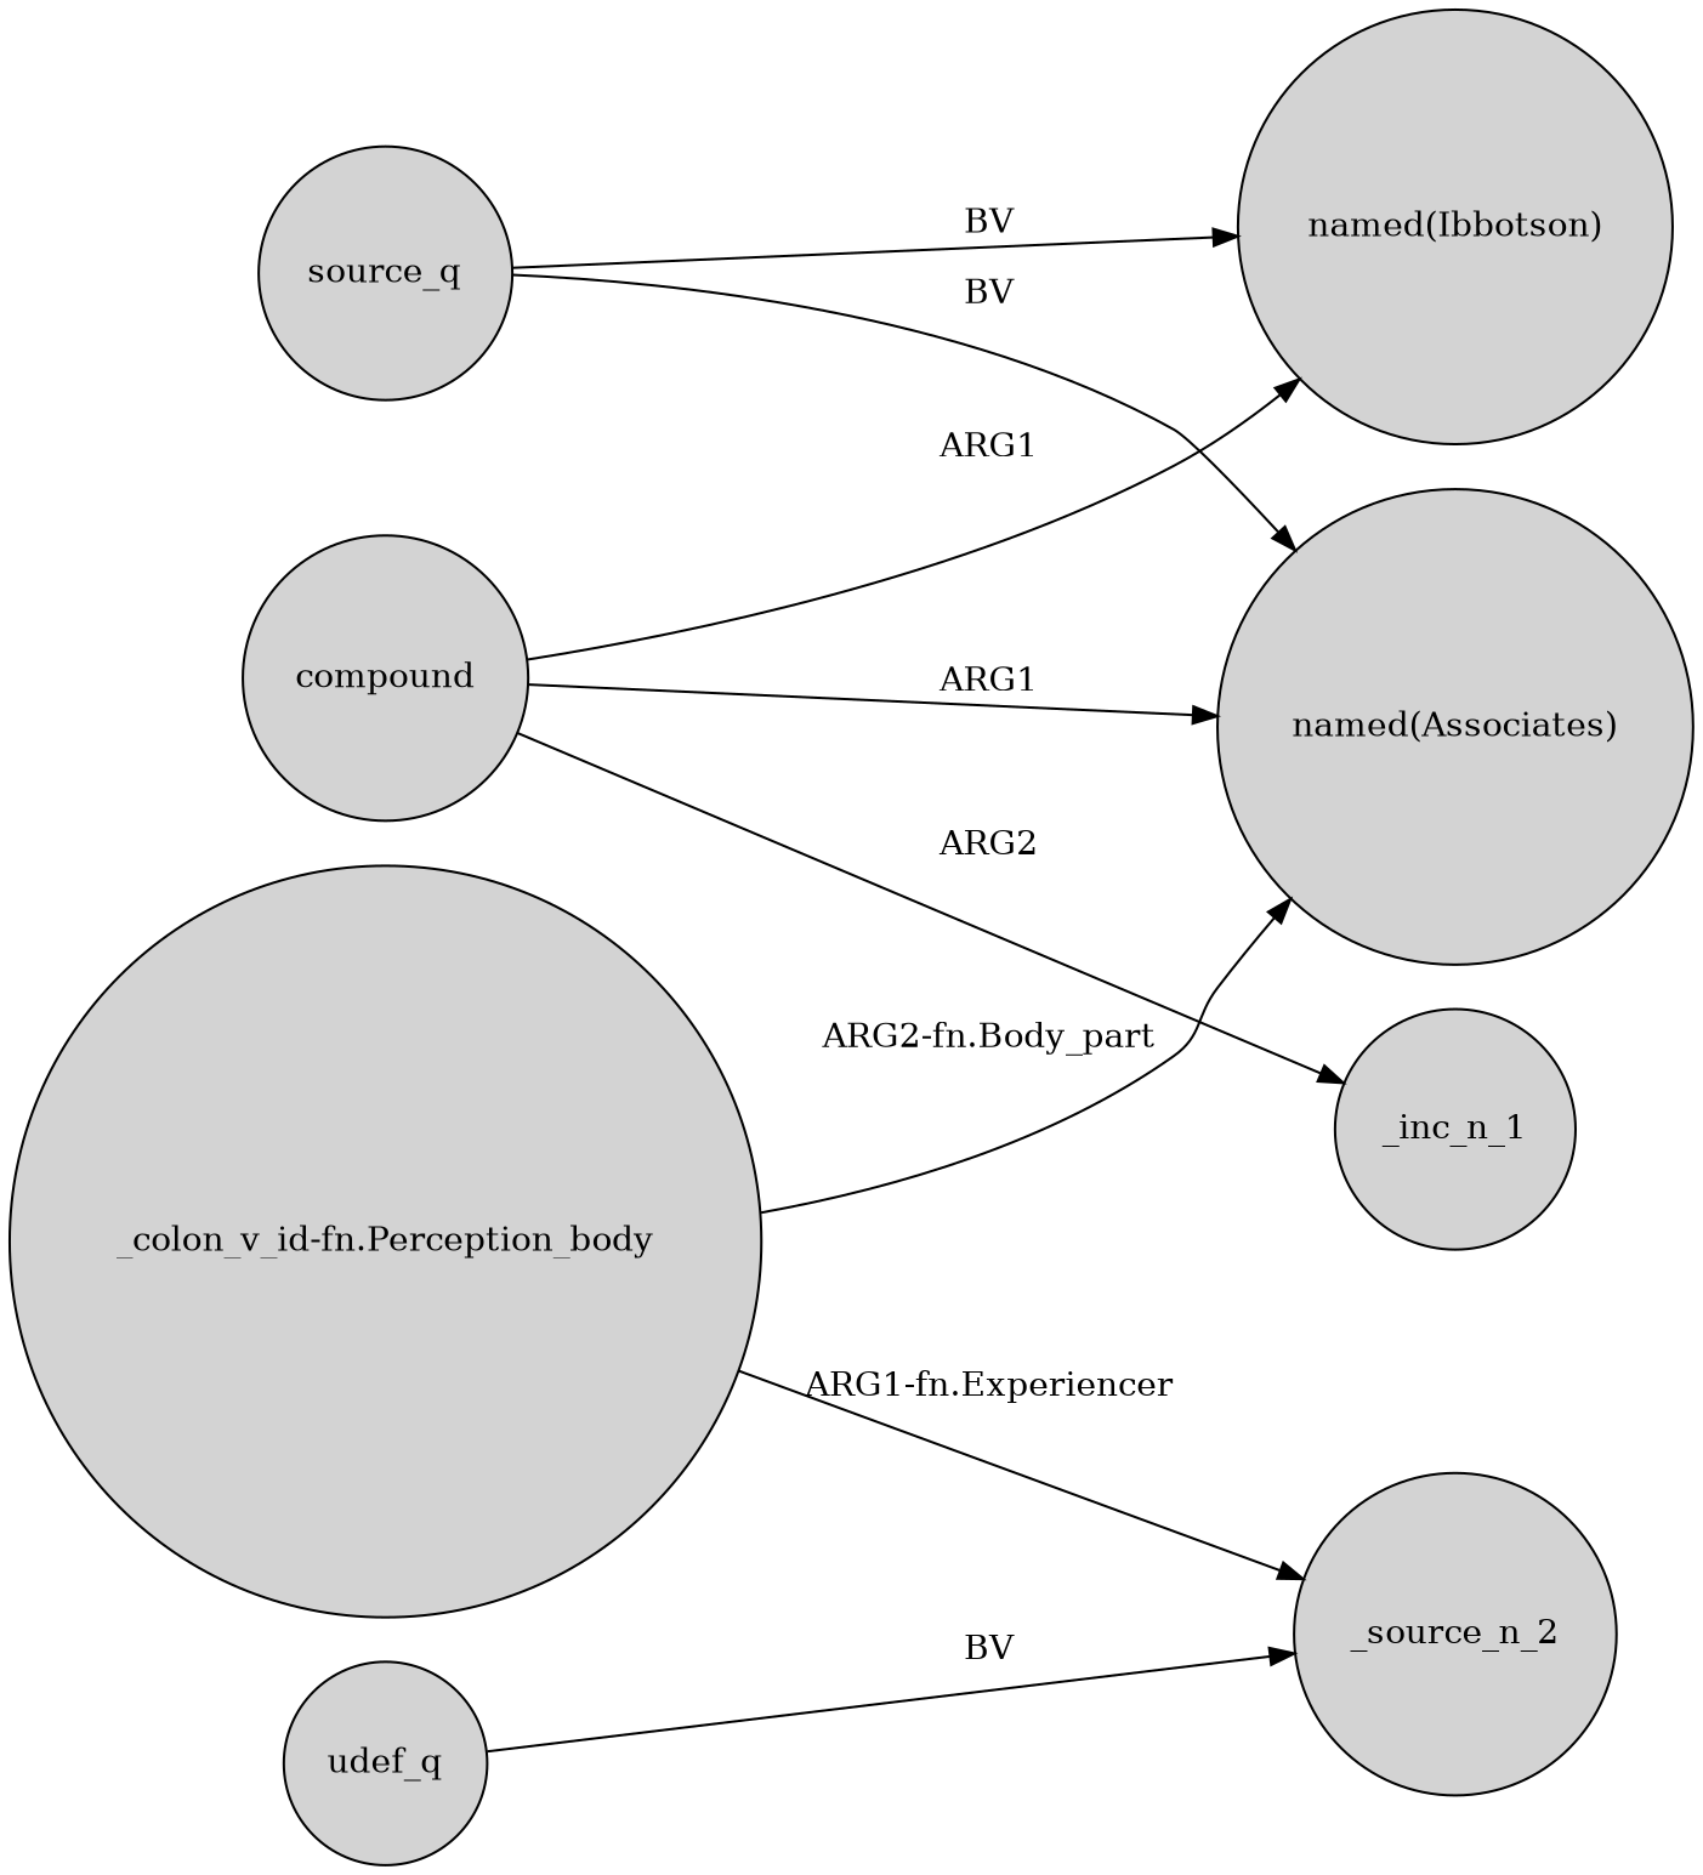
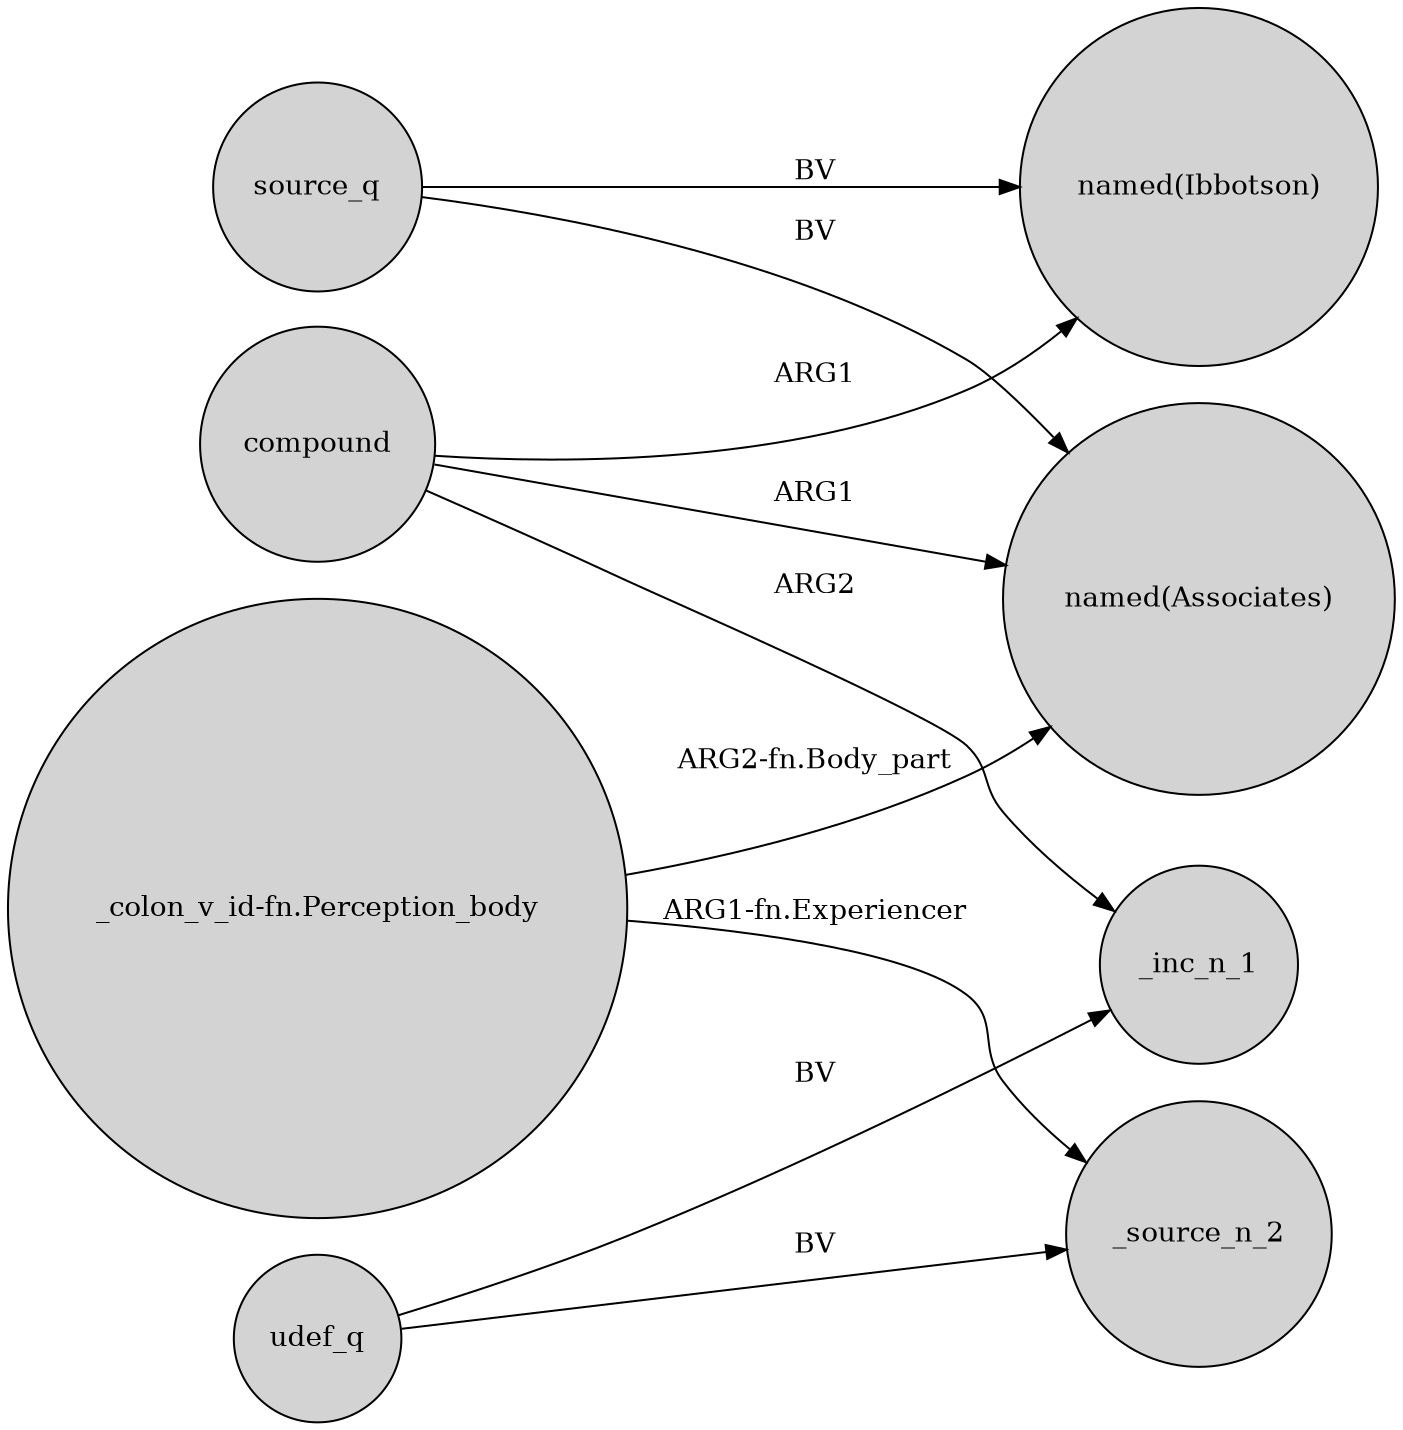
  digraph {
    rankdir=LR
    node [shape=circle style=filled]
    n1 [label=source_q]
    "named(Ibbotson)"
    "named(Associates)"
    compound
    _inc_n_1
    "_colon_v_id-fn.Perception_body"
    _source_n_2
    udef_q
    n1 -> "named(Ibbotson)" [label=BV]
    n1 -> "named(Associates)" [label=BV]
    compound -> "named(Ibbotson)" [label=ARG1]
    compound -> "named(Associates)" [label=ARG1]
    compound -> _inc_n_1 [label=ARG2]
    "_colon_v_id-fn.Perception_body" -> "named(Associates)" [label="ARG2-fn.Body_part"]
    "_colon_v_id-fn.Perception_body" -> _source_n_2 [label="ARG1-fn.Experiencer"]
+   udef_q -> _inc_n_1 [label=BV]
    udef_q -> _source_n_2 [label=BV]
  }
